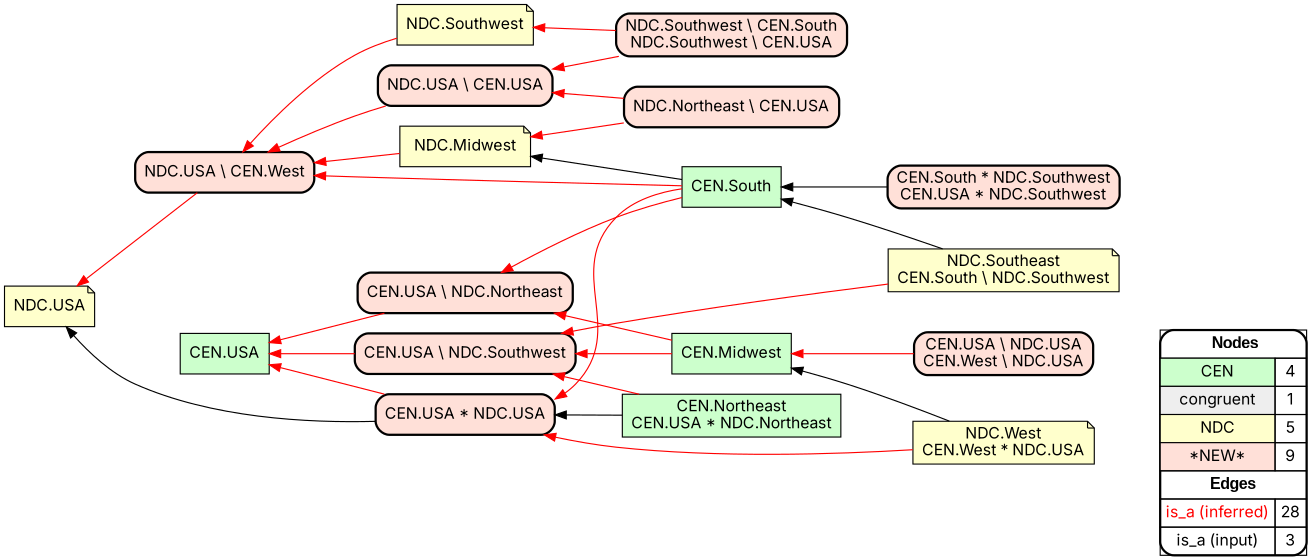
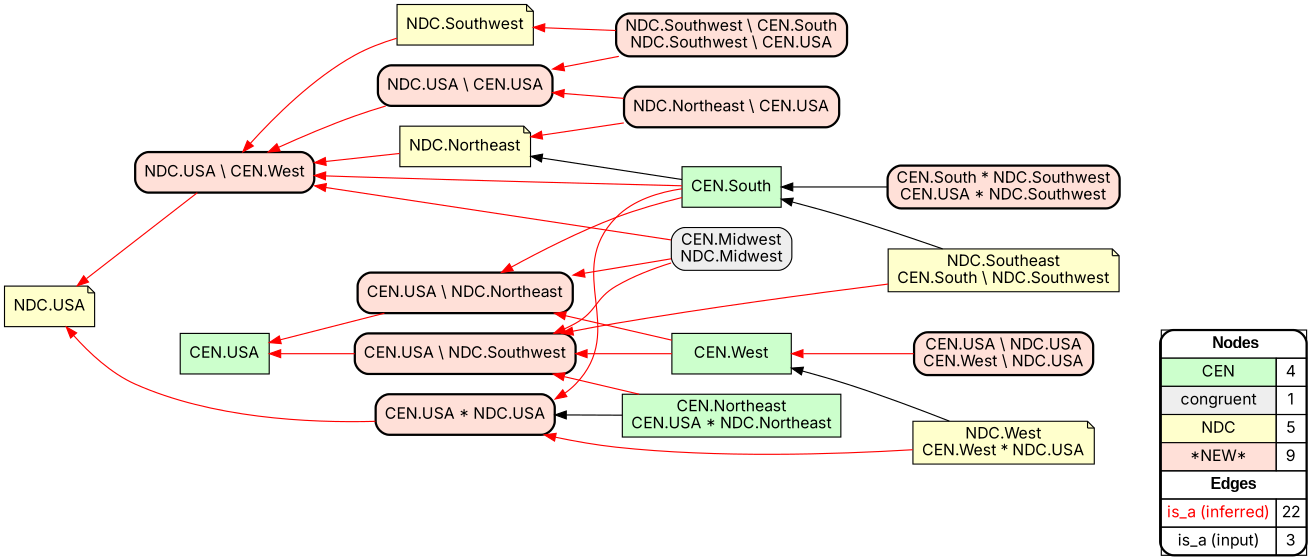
  digraph {
    fontname=Inter
    rankdir=RL
    node [fillcolor="#FFE0D8" fontname=Inter shape=box style="filled,rounded,bold"]
    edge [arrowhead=normal color="#FF0000" constraint=true fontname=Inter penwidth=1 style=solid]
-   n1 [fillcolor=white label=<   <TABLE BORDER="0" CELLBORDER="1" CELLSPACING="0" CELLPADDING="4">  <TR> <TD COLSPAN="2"><font face="Arial Black"> Nodes</font></TD> </TR>  <TR>   <TD bgcolor="#CCFFCC" fontname="helvetica">CEN</TD>   <TD>4</TD>   </TR>  <TR>   <TD bgcolor="#EEEEEE" fontname="helvetica">congruent</TD>   <TD>1</TD>   </TR>  <TR>   <TD bgcolor="#FFFFCC" fontname="helvetica">NDC</TD>   <TD>5</TD>   </TR>  <TR>   <TD bgcolor="#FFE0D8" fontname="helvetica">*NEW*</TD>   <TD>9</TD>   </TR>  <TR> <TD COLSPAN="2"><font face = "Arial Black"> Edges </font></TD> </TR>  <TR>   <TD><font color ="#FF0000">is_a (inferred)</font></TD><TD>28</TD> </TR> <TR>   <TD><font color ="#000000">is_a (input)</font></TD><TD>3</TD> </TR> </TABLE>   > margin=0]
+   n1 [fillcolor=white label=<   <TABLE BORDER="0" CELLBORDER="1" CELLSPACING="0" CELLPADDING="4">  <TR> <TD COLSPAN="2"><font face="Arial Black"> Nodes</font></TD> </TR>  <TR>   <TD bgcolor="#CCFFCC" fontname="helvetica">CEN</TD>   <TD>4</TD>   </TR>  <TR>   <TD bgcolor="#EEEEEE" fontname="helvetica">congruent</TD>   <TD>1</TD>   </TR>  <TR>   <TD bgcolor="#FFFFCC" fontname="helvetica">NDC</TD>   <TD>5</TD>   </TR>  <TR>   <TD bgcolor="#FFE0D8" fontname="helvetica">*NEW*</TD>   <TD>9</TD>   </TR>  <TR> <TD COLSPAN="2"><font face = "Arial Black"> Edges </font></TD> </TR>  <TR>   <TD><font color ="#FF0000">is_a (inferred)</font></TD><TD>22</TD> </TR> <TR>   <TD><font color ="#000000">is_a (input)</font></TD><TD>3</TD> </TR> </TABLE>   > margin=0]
    "CEN.USA" [fillcolor="#CCFFCC" style=filled]
-   "CEN.West" [fillcolor="#CCFFCC" style=filled label="CEN.Midwest"]
+   "CEN.West" [fillcolor="#CCFFCC" style=filled]
    "CEN.USA \\ NDC.Southwest"
    "CEN.USA \\ NDC.Northeast"
    "CEN.South" [fillcolor="#CCFFCC" style=filled]
    "CEN.USA * NDC.USA"
    "NDC.USA \\ CEN.West"
-   "NDC.Northeast" [fillcolor="#FFFFCC" shape=note style=filled label="NDC.Midwest"]
+   "NDC.Northeast" [fillcolor="#FFFFCC" shape=note style=filled]
    "NDC.USA" [fillcolor="#FFFFCC" shape=note style=filled]
    "CEN.Northeast\nCEN.USA * NDC.Northeast" [fillcolor="#CCFFCC" style=filled]
+   "CEN.Midwest\nNDC.Midwest" [fillcolor="#EEEEEE" style="filled,rounded"]
    "NDC.Southwest" [fillcolor="#FFFFCC" shape=note style=filled]
    "NDC.West\nCEN.West * NDC.USA" [fillcolor="#FFFFCC" shape=note style=filled]
    "NDC.Southeast\nCEN.South \\ NDC.Southwest" [fillcolor="#FFFFCC" shape=note style=filled]
    "NDC.USA \\ CEN.USA"
    "CEN.South * NDC.Southwest\nCEN.USA * NDC.Southwest"
    "CEN.USA \\ NDC.USA\nCEN.West \\ NDC.USA"
    "NDC.Northeast \\ CEN.USA"
    "NDC.Southwest \\ CEN.South\nNDC.Southwest \\ CEN.USA"
    subgraph sub_1 {
      rank=source
      n1
    }
    "CEN.West" -> "CEN.USA \\ NDC.Southwest"
    "CEN.West" -> "CEN.USA \\ NDC.Northeast"
    "CEN.USA \\ NDC.Southwest" -> "CEN.USA"
    "CEN.USA \\ NDC.Northeast" -> "CEN.USA"
    "CEN.South" -> "CEN.USA \\ NDC.Northeast"
    "CEN.South" -> "CEN.USA * NDC.USA"
    "CEN.South" -> "NDC.USA \\ CEN.West"
    "CEN.South" -> "NDC.Northeast" [color="#000000"]
-   "CEN.USA * NDC.USA" -> "CEN.USA"
-   "CEN.USA * NDC.USA" -> "NDC.USA" [color="#000000"]
+   "CEN.USA * NDC.USA" -> "NDC.USA"
    "NDC.USA \\ CEN.West" -> "NDC.USA"
    "NDC.Northeast" -> "NDC.USA \\ CEN.West"
    "CEN.Northeast\nCEN.USA * NDC.Northeast" -> "CEN.USA \\ NDC.Southwest"
    "CEN.Northeast\nCEN.USA * NDC.Northeast" -> "CEN.USA * NDC.USA" [color="#000000"]
+   "CEN.Midwest\nNDC.Midwest" -> "CEN.USA \\ NDC.Southwest"
+   "CEN.Midwest\nNDC.Midwest" -> "CEN.USA \\ NDC.Northeast"
+   "CEN.Midwest\nNDC.Midwest" -> "NDC.USA \\ CEN.West"
    "NDC.Southwest" -> "NDC.USA \\ CEN.West"
    "NDC.West\nCEN.West * NDC.USA" -> "CEN.West" [color="#000000"]
    "NDC.West\nCEN.West * NDC.USA" -> "CEN.USA * NDC.USA"
    "NDC.Southeast\nCEN.South \\ NDC.Southwest" -> "CEN.USA \\ NDC.Southwest"
    "NDC.Southeast\nCEN.South \\ NDC.Southwest" -> "CEN.South" [color="#000000"]
    "NDC.USA \\ CEN.USA" -> "NDC.USA \\ CEN.West"
    "CEN.South * NDC.Southwest\nCEN.USA * NDC.Southwest" -> "CEN.South" [color="#000000"]
    "CEN.USA \\ NDC.USA\nCEN.West \\ NDC.USA" -> "CEN.West"
    "NDC.Northeast \\ CEN.USA" -> "NDC.Northeast"
    "NDC.Northeast \\ CEN.USA" -> "NDC.USA \\ CEN.USA"
    "NDC.Southwest \\ CEN.South\nNDC.Southwest \\ CEN.USA" -> "NDC.Southwest"
    "NDC.Southwest \\ CEN.South\nNDC.Southwest \\ CEN.USA" -> "NDC.USA \\ CEN.USA"
  }
